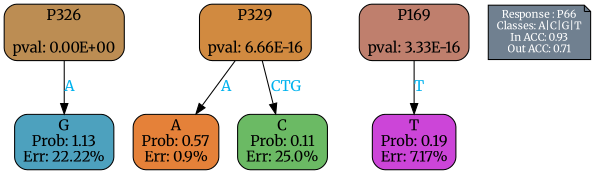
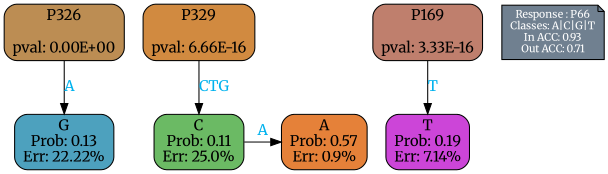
  digraph {
    fontname=Merriweather
    ranksep=equally
    splines=polylines
    node [color=black fontname=Merriweather shape=box style="filled, rounded"]
    edge [fontcolor=deepskyblue2 fontname=Merriweather]
-   n1 [fillcolor="#4da1be" label="G\nProb: 1.13\nErr: 22.22%"]
+   n1 [fillcolor="#4da1be" label="G\nProb: 0.13\nErr: 22.22%"]
    n2 [fillcolor="#e58139" label="A\nProb: 0.57\nErr: 0.9%"]
    n3 [fillcolor="#6bba64" label="C\nProb: 0.11\nErr: 25.0%"]
-   n4 [fillcolor="#cc45d8" label="T\nProb: 0.19\nErr: 7.17%"]
+   n4 [fillcolor="#cc45d8" label="T\nProb: 0.19\nErr: 7.14%"]
    n5 [align=left fillcolor=slategray fontcolor=white fontsize=10 label="Response : P66\nClasses: A|C|G|T\nIn ACC: 0.93\nOut ACC: 0.71\n" shape=note style=filled]
    n6 [fillcolor="#bf7f6d" label="P169\n\npval: 3.33E-16"]
    n7 [fillcolor="#bc8d53" label="P326\n\npval: 0.00E+00"]
    n8 [fillcolor="#d18a40" label="P329\n\npval: 6.66E-16"]
    subgraph sub_1 {
      rank=same
      n1
      n2
      n3
      n4
    }
    subgraph sub_2 {
      rank=same
      n5
      n6
    }
    n6 -> n4 [label=T]
    n7 -> n1 [label=A]
-   n8 -> n2 [label=A]
+   n3 -> n2 [label=A]
    n8 -> n3 [label=CTG]
  }
